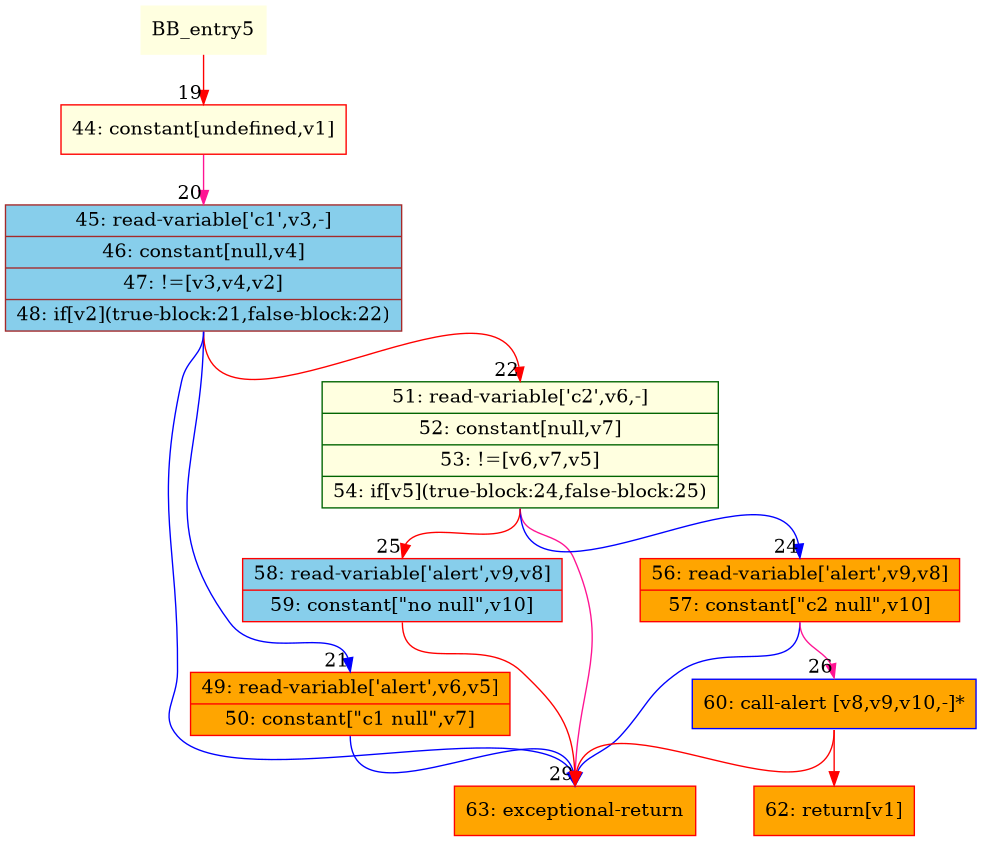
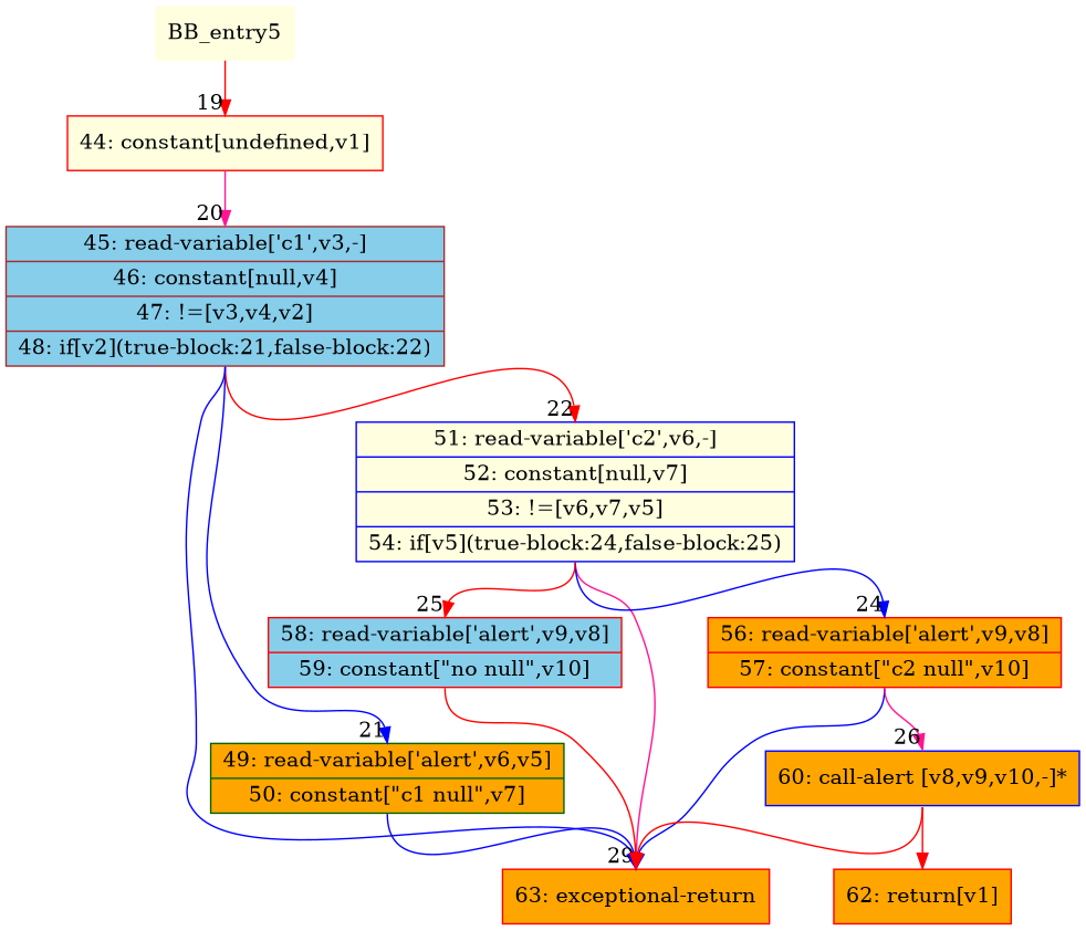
  digraph {
    rankdir=TD
    node [color=red fillcolor=orange shape=record style=filled]
    edge [color=red headport=n tailport=s]
    n1 [color=blue fillcolor=lightyellow label=BB_entry5 shape=none]
    n2 [fillcolor=lightyellow label="{44: constant[undefined,v1]}"]
    n3 [color=brown fillcolor=skyblue label="{45: read-variable['c1',v3,-]|46: constant[null,v4]|47: !=[v3,v4,v2]|48: if[v2](true-block:21,false-block:22)}"]
-   n4 [label="{49: read-variable['alert',v6,v5]|50: constant[\"c1 null\",v7]}"]
-   n5 [color=darkgreen fillcolor=lightyellow label="{51: read-variable['c2',v6,-]|52: constant[null,v7]|53: !=[v6,v7,v5]|54: if[v5](true-block:24,false-block:25)}"]
+   n4 [color=darkgreen label="{49: read-variable['alert',v6,v5]|50: constant[\"c1 null\",v7]}"]
+   n5 [color=blue fillcolor=lightyellow label="{51: read-variable['c2',v6,-]|52: constant[null,v7]|53: !=[v6,v7,v5]|54: if[v5](true-block:24,false-block:25)}"]
    n6 [label="{63: exceptional-return}"]
    n7 [label="{56: read-variable['alert',v9,v8]|57: constant[\"c2 null\",v10]}"]
    n8 [fillcolor=skyblue label="{58: read-variable['alert',v9,v8]|59: constant[\"no null\",v10]}"]
    n9 [color=blue label="{60: call-alert [v8,v9,v10,-]*}"]
    n10 [label="{62: return[v1]}"]
    n1 -> n2 [headlabel="    19"]
    n2 -> n3 [color=deeppink headlabel="      20"]
    n3 -> n4 [color=blue headlabel="      21"]
    n3 -> n5 [headlabel="      22"]
    n3 -> n6 [color=blue headlabel="      29"]
    n4 -> n6 [color=blue]
    n5 -> n6 [color=deeppink]
    n5 -> n7 [color=blue headlabel="      24"]
    n5 -> n8 [headlabel="      25"]
    n7 -> n6 [color=blue]
    n7 -> n9 [color=deeppink headlabel="      26"]
    n8 -> n6
    n9 -> n6
    n9 -> n10
  }
